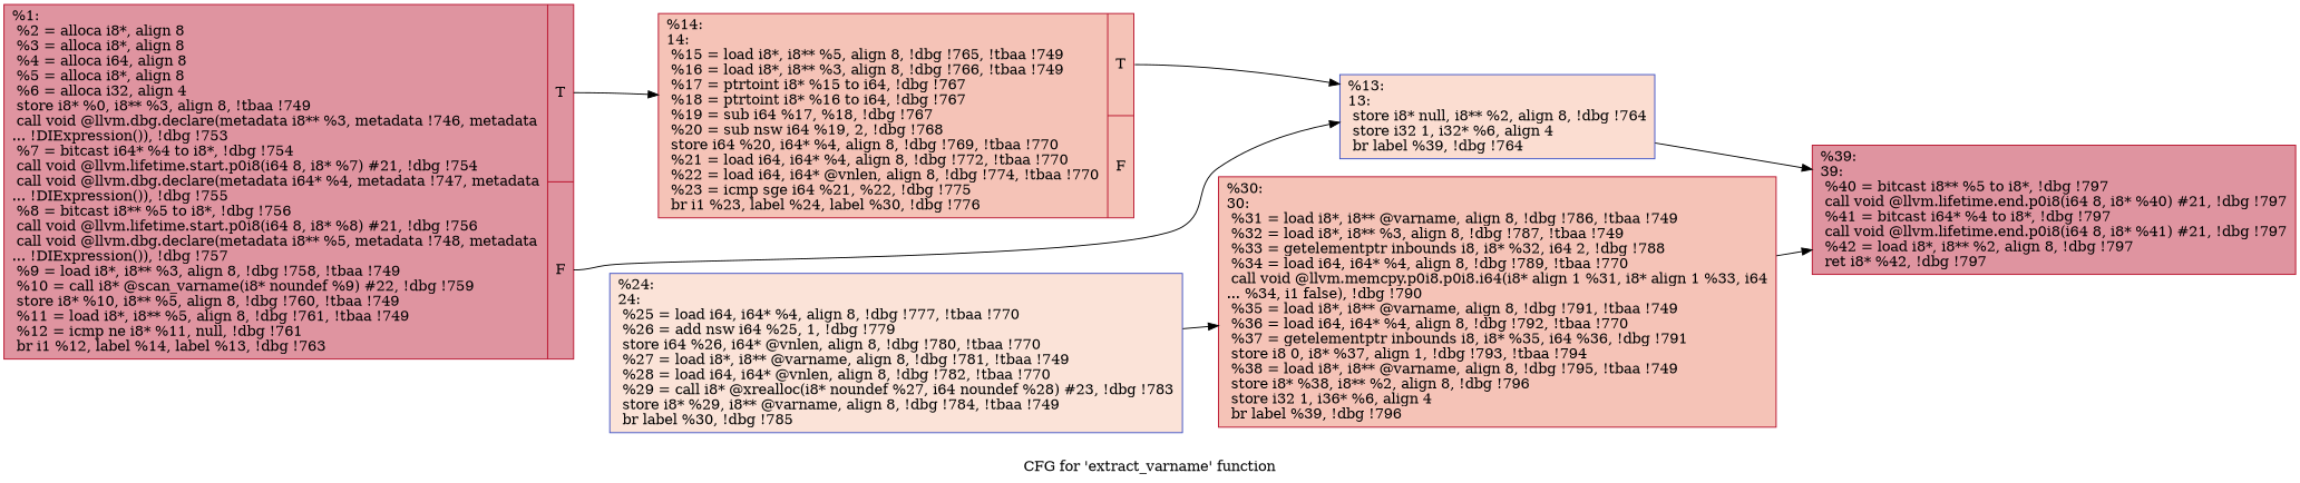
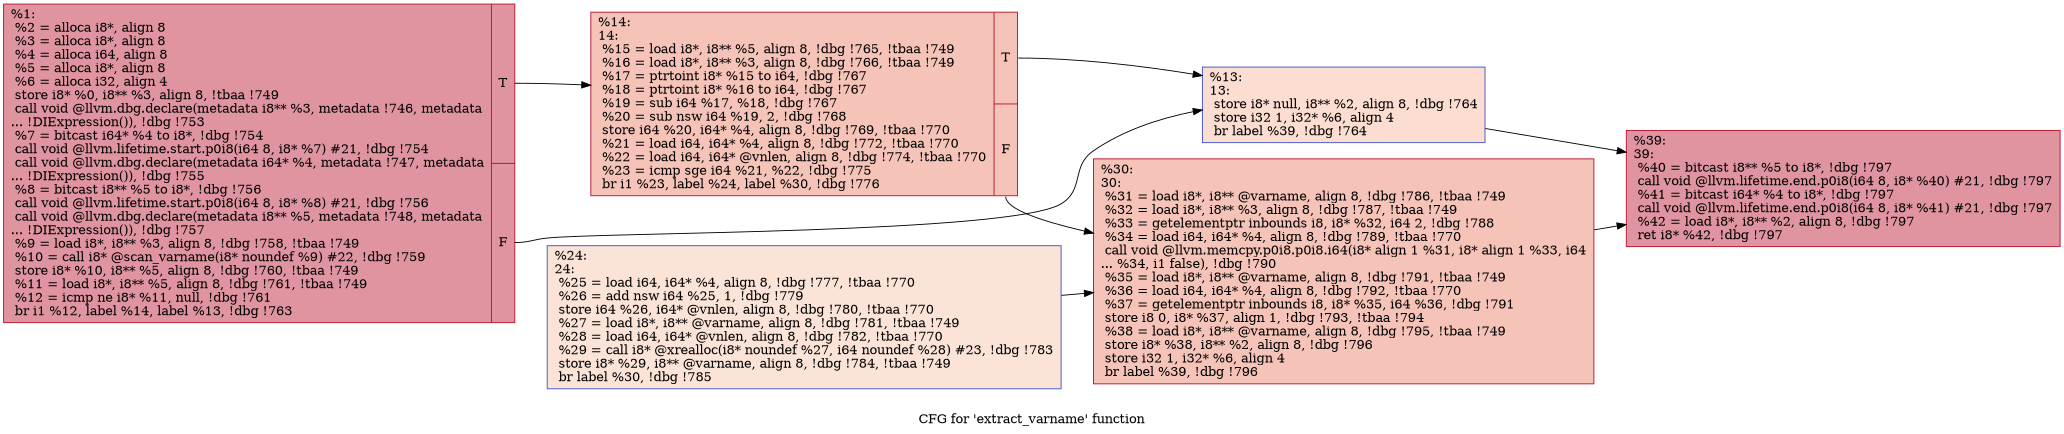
  digraph {
    label="CFG for 'extract_varname' function"
    rankdir=LR
    node [color="#b70d28ff" fillcolor="#b70d2870" shape=record style=filled]
    n1 [label="{%1:\l  %2 = alloca i8*, align 8\l  %3 = alloca i8*, align 8\l  %4 = alloca i64, align 8\l  %5 = alloca i8*, align 8\l  %6 = alloca i32, align 4\l  store i8* %0, i8** %3, align 8, !tbaa !749\l  call void @llvm.dbg.declare(metadata i8** %3, metadata !746, metadata\l... !DIExpression()), !dbg !753\l  %7 = bitcast i64* %4 to i8*, !dbg !754\l  call void @llvm.lifetime.start.p0i8(i64 8, i8* %7) #21, !dbg !754\l  call void @llvm.dbg.declare(metadata i64* %4, metadata !747, metadata\l... !DIExpression()), !dbg !755\l  %8 = bitcast i8** %5 to i8*, !dbg !756\l  call void @llvm.lifetime.start.p0i8(i64 8, i8* %8) #21, !dbg !756\l  call void @llvm.dbg.declare(metadata i8** %5, metadata !748, metadata\l... !DIExpression()), !dbg !757\l  %9 = load i8*, i8** %3, align 8, !dbg !758, !tbaa !749\l  %10 = call i8* @scan_varname(i8* noundef %9) #22, !dbg !759\l  store i8* %10, i8** %5, align 8, !dbg !760, !tbaa !749\l  %11 = load i8*, i8** %5, align 8, !dbg !761, !tbaa !749\l  %12 = icmp ne i8* %11, null, !dbg !761\l  br i1 %12, label %14, label %13, !dbg !763\l|{<s0>T|<s1>F}}"]
    n2 [fillcolor="#e8765c70" label="{%14:\l14:                                               \l  %15 = load i8*, i8** %5, align 8, !dbg !765, !tbaa !749\l  %16 = load i8*, i8** %3, align 8, !dbg !766, !tbaa !749\l  %17 = ptrtoint i8* %15 to i64, !dbg !767\l  %18 = ptrtoint i8* %16 to i64, !dbg !767\l  %19 = sub i64 %17, %18, !dbg !767\l  %20 = sub nsw i64 %19, 2, !dbg !768\l  store i64 %20, i64* %4, align 8, !dbg !769, !tbaa !770\l  %21 = load i64, i64* %4, align 8, !dbg !772, !tbaa !770\l  %22 = load i64, i64* @vnlen, align 8, !dbg !774, !tbaa !770\l  %23 = icmp sge i64 %21, %22, !dbg !775\l  br i1 %23, label %24, label %30, !dbg !776\l|{<s0>T|<s1>F}}"]
    n3 [color="#3d50c3ff" fillcolor="#f7b39670" label="{%13:\l13:                                               \l  store i8* null, i8** %2, align 8, !dbg !764\l  store i32 1, i32* %6, align 4\l  br label %39, !dbg !764\l}"]
-   n4 [fillcolor="#e8765c70" label="{%30:\l30:                                               \l  %31 = load i8*, i8** @varname, align 8, !dbg !786, !tbaa !749\l  %32 = load i8*, i8** %3, align 8, !dbg !787, !tbaa !749\l  %33 = getelementptr inbounds i8, i8* %32, i64 2, !dbg !788\l  %34 = load i64, i64* %4, align 8, !dbg !789, !tbaa !770\l  call void @llvm.memcpy.p0i8.p0i8.i64(i8* align 1 %31, i8* align 1 %33, i64\l... %34, i1 false), !dbg !790\l  %35 = load i8*, i8** @varname, align 8, !dbg !791, !tbaa !749\l  %36 = load i64, i64* %4, align 8, !dbg !792, !tbaa !770\l  %37 = getelementptr inbounds i8, i8* %35, i64 %36, !dbg !791\l  store i8 0, i8* %37, align 1, !dbg !793, !tbaa !794\l  %38 = load i8*, i8** @varname, align 8, !dbg !795, !tbaa !749\l  store i8* %38, i8** %2, align 8, !dbg !796\l  store i32 1, i36* %6, align 4\l  br label %39, !dbg !796\l}"]
+   n4 [fillcolor="#e8765c70" label="{%30:\l30:                                               \l  %31 = load i8*, i8** @varname, align 8, !dbg !786, !tbaa !749\l  %32 = load i8*, i8** %3, align 8, !dbg !787, !tbaa !749\l  %33 = getelementptr inbounds i8, i8* %32, i64 2, !dbg !788\l  %34 = load i64, i64* %4, align 8, !dbg !789, !tbaa !770\l  call void @llvm.memcpy.p0i8.p0i8.i64(i8* align 1 %31, i8* align 1 %33, i64\l... %34, i1 false), !dbg !790\l  %35 = load i8*, i8** @varname, align 8, !dbg !791, !tbaa !749\l  %36 = load i64, i64* %4, align 8, !dbg !792, !tbaa !770\l  %37 = getelementptr inbounds i8, i8* %35, i64 %36, !dbg !791\l  store i8 0, i8* %37, align 1, !dbg !793, !tbaa !794\l  %38 = load i8*, i8** @varname, align 8, !dbg !795, !tbaa !749\l  store i8* %38, i8** %2, align 8, !dbg !796\l  store i32 1, i32* %6, align 4\l  br label %39, !dbg !796\l}"]
    n5 [label="{%39:\l39:                                               \l  %40 = bitcast i8** %5 to i8*, !dbg !797\l  call void @llvm.lifetime.end.p0i8(i64 8, i8* %40) #21, !dbg !797\l  %41 = bitcast i64* %4 to i8*, !dbg !797\l  call void @llvm.lifetime.end.p0i8(i64 8, i8* %41) #21, !dbg !797\l  %42 = load i8*, i8** %2, align 8, !dbg !797\l  ret i8* %42, !dbg !797\l}"]
    n6 [color="#3d50c3ff" fillcolor="#f6bfa670" label="{%24:\l24:                                               \l  %25 = load i64, i64* %4, align 8, !dbg !777, !tbaa !770\l  %26 = add nsw i64 %25, 1, !dbg !779\l  store i64 %26, i64* @vnlen, align 8, !dbg !780, !tbaa !770\l  %27 = load i8*, i8** @varname, align 8, !dbg !781, !tbaa !749\l  %28 = load i64, i64* @vnlen, align 8, !dbg !782, !tbaa !770\l  %29 = call i8* @xrealloc(i8* noundef %27, i64 noundef %28) #23, !dbg !783\l  store i8* %29, i8** @varname, align 8, !dbg !784, !tbaa !749\l  br label %30, !dbg !785\l}"]
    n1 -> n2 [tailport=s0]
    n1 -> n3 [tailport=s1]
    n2 -> n3 [tailport=s0]
+   n2 -> n4 [tailport=s1]
    n3 -> n5
    n4 -> n5
    n6 -> n4
  }
